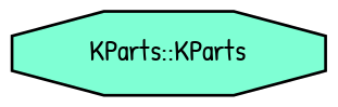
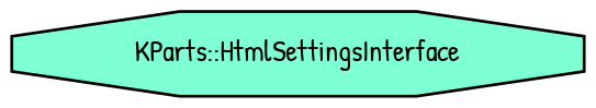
  digraph {
    rankdir=LR
    fontname="Patrick Hand"
-   n1 [color=black fillcolor=aquamarine fontname="Patrick Hand" fontsize=10 height=0.2 label="KParts::KParts" shape=octagon style=filled width=0.4]
+   n1 [color=black fillcolor=aquamarine fontname="Patrick Hand" fontsize=10 height=0.2 label="KParts::HtmlSettingsInterface" shape=octagon style=filled width=0.4]
  }
